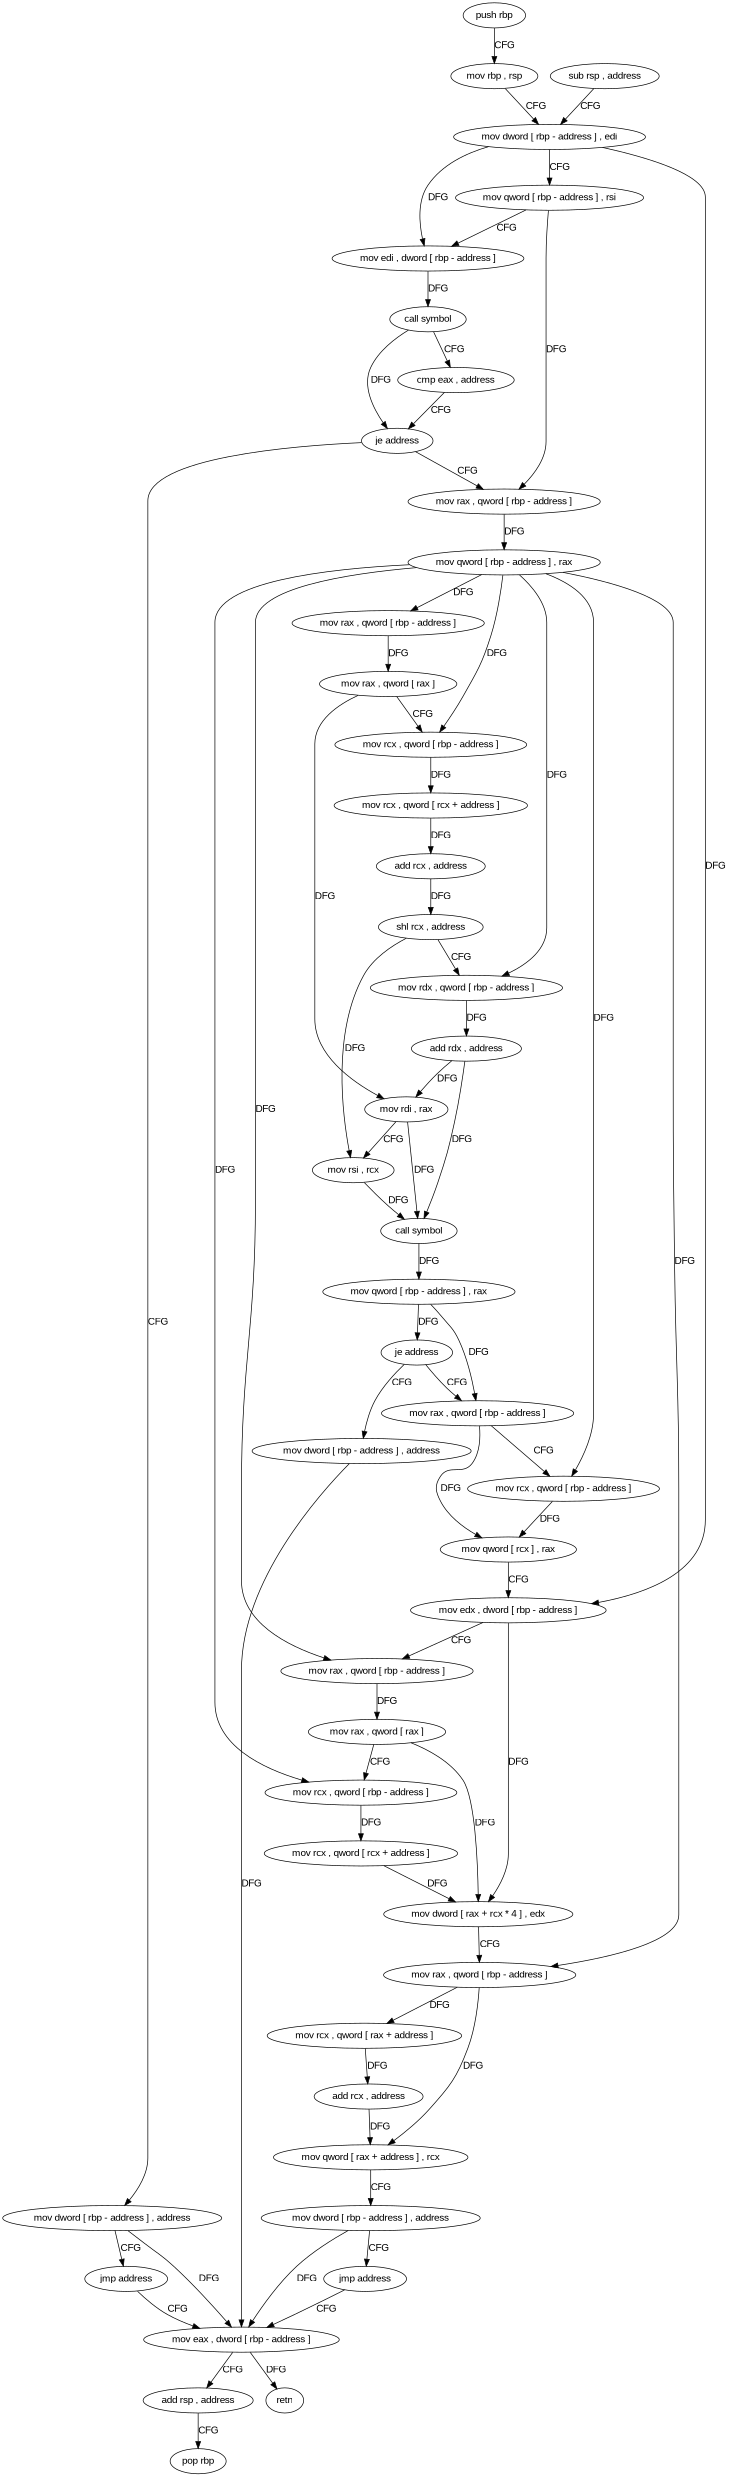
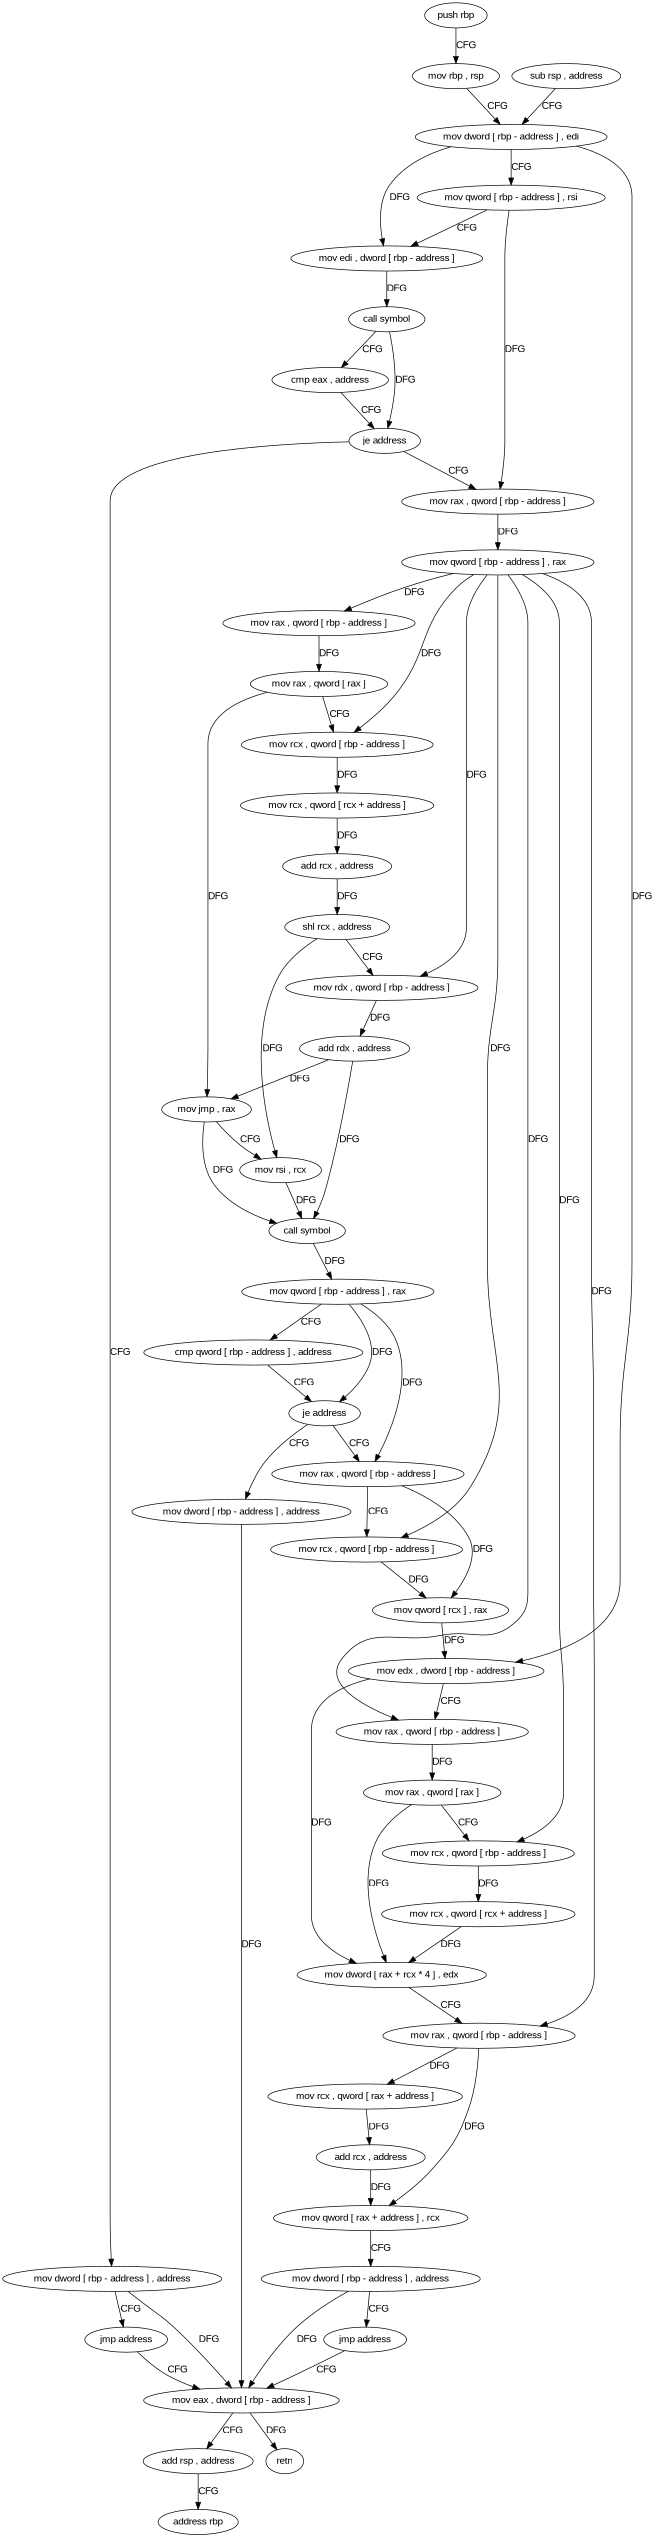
  digraph {
    fontname="Liberation Sans"
    node [fontname="Liberation Sans"]
    edge [fontname="Liberation Sans"]
    n1 [label="push rbp"]
    n2 [label="mov rbp , rsp"]
    n3 [label="mov dword [ rbp - address ] , edi"]
    n4 [label="sub rsp , address"]
    n5 [label="mov qword [ rbp - address ] , rsi"]
    n6 [label="mov edi , dword [ rbp - address ]"]
    n7 [label="mov edx , dword [ rbp - address ]"]
    n8 [label="mov rax , qword [ rbp - address ]"]
    n9 [label="call symbol"]
    n10 [label="mov rax , qword [ rbp - address ]"]
    n11 [label="mov dword [ rax + rcx * 4 ] , edx"]
    n12 [label="mov qword [ rbp - address ] , rax"]
    n13 [label="cmp eax , address"]
    n14 [label="je address"]
    n15 [label="mov dword [ rbp - address ] , address"]
    n16 [label="jmp address"]
    n17 [label="mov eax , dword [ rbp - address ]"]
    n18 [label="mov rax , qword [ rbp - address ]"]
    n19 [label="mov rcx , qword [ rbp - address ]"]
    n20 [label="mov rdx , qword [ rbp - address ]"]
    n21 [label="mov rcx , qword [ rbp - address ]"]
    n22 [label="mov rcx , qword [ rbp - address ]"]
    n23 [label="mov rax , qword [ rbp - address ]"]
    n24 [label="add rsp , address"]
    n25 [label=retn]
    n26 [label="mov rax , qword [ rax ]"]
    n27 [label="mov rcx , qword [ rcx + address ]"]
    n28 [label="add rdx , address"]
    n29 [label="mov qword [ rcx ] , rax"]
    n30 [label="mov rax , qword [ rax ]"]
    n31 [label="mov rcx , qword [ rcx + address ]"]
    n32 [label="mov rcx , qword [ rax + address ]"]
    n33 [label="mov qword [ rax + address ] , rcx"]
-   n34 [label="mov rdi , rax"]
+   n34 [label="mov jmp , rax"]
    n35 [label="mov rsi , rcx"]
    n36 [label="call symbol"]
    n37 [label="add rcx , address"]
    n38 [label="shl rcx , address"]
    n39 [label="mov qword [ rbp - address ] , rax"]
+   n40 [label="cmp qword [ rbp - address ] , address"]
    n41 [label="je address"]
    n42 [label="mov rax , qword [ rbp - address ]"]
    n43 [label="mov dword [ rbp - address ] , address"]
-   n44 [label="pop rbp"]
+   n44 [label="address rbp"]
    n45 [label="add rcx , address"]
    n46 [label="mov dword [ rbp - address ] , address"]
    n47 [label="jmp address"]
    n1 -> n2 [label=CFG]
    n2 -> n3 [label=CFG]
    n3 -> n5 [label=CFG]
    n3 -> n6 [label=DFG]
    n3 -> n7 [label=DFG]
    n4 -> n3 [label=CFG]
    n5 -> n6 [label=CFG]
    n5 -> n8 [label=DFG]
    n6 -> n9 [label=DFG]
    n7 -> n10 [label=CFG]
    n7 -> n11 [label=DFG]
    n8 -> n12 [label=DFG]
    n9 -> n13 [label=CFG]
    n9 -> n14 [label=DFG]
    n10 -> n30 [label=DFG]
    n11 -> n23 [label=CFG]
    n12 -> n10 [label=DFG]
    n12 -> n18 [label=DFG]
    n12 -> n19 [label=DFG]
    n12 -> n20 [label=DFG]
    n12 -> n21 [label=DFG]
    n12 -> n22 [label=DFG]
    n12 -> n23 [label=DFG]
    n13 -> n14 [label=CFG]
    n14 -> n8 [label=CFG]
    n14 -> n15 [label=CFG]
    n15 -> n16 [label=CFG]
    n15 -> n17 [label=DFG]
    n16 -> n17 [label=CFG]
    n17 -> n24 [label=CFG]
    n17 -> n25 [label=DFG]
    n18 -> n26 [label=DFG]
    n19 -> n27 [label=DFG]
    n20 -> n28 [label=DFG]
    n21 -> n29 [label=DFG]
    n22 -> n31 [label=DFG]
    n23 -> n32 [label=DFG]
    n23 -> n33 [label=DFG]
    n24 -> n44 [label=CFG]
    n26 -> n19 [label=CFG]
    n26 -> n34 [label=DFG]
    n27 -> n37 [label=DFG]
    n28 -> n34 [label=DFG]
    n28 -> n36 [label=DFG]
-   n29 -> n7 [label=CFG]
+   n29 -> n7 [label=DFG]
    n30 -> n11 [label=DFG]
    n30 -> n22 [label=CFG]
    n31 -> n11 [label=DFG]
    n32 -> n45 [label=DFG]
    n33 -> n46 [label=CFG]
    n34 -> n35 [label=CFG]
    n34 -> n36 [label=DFG]
    n35 -> n36 [label=DFG]
    n36 -> n39 [label=DFG]
    n37 -> n38 [label=DFG]
    n38 -> n20 [label=CFG]
    n38 -> n35 [label=DFG]
+   n39 -> n40 [label=CFG]
    n39 -> n41 [label=DFG]
    n39 -> n42 [label=DFG]
+   n40 -> n41 [label=CFG]
    n41 -> n42 [label=CFG]
    n41 -> n43 [label=CFG]
    n42 -> n21 [label=CFG]
    n42 -> n29 [label=DFG]
    n43 -> n17 [label=DFG]
    n45 -> n33 [label=DFG]
    n46 -> n17 [label=DFG]
    n46 -> n47 [label=CFG]
    n47 -> n17 [label=CFG]
  }
